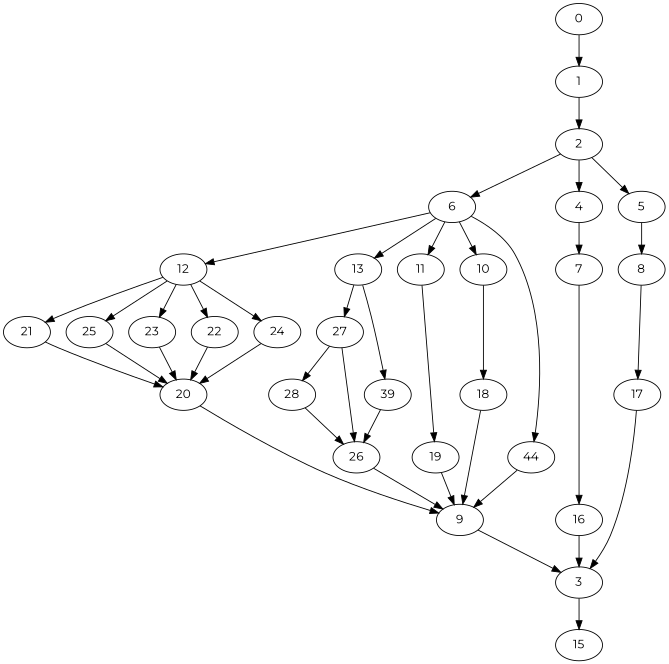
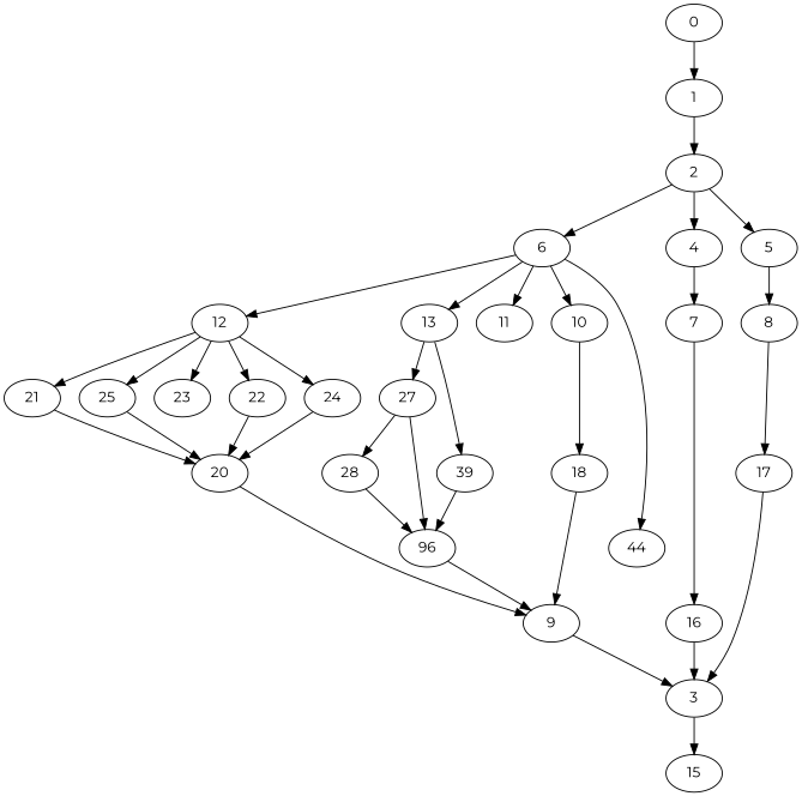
  digraph {
    fontname=Montserrat
    node [Weight=59 fontname=Montserrat]
    edge [Weight=4 fontname=Montserrat]
    1 [Weight=148]
    0
    2 [Weight=118]
    6 [Weight=30]
    4 [Weight=74]
    5 [Weight=74]
    12
    13
    11
    10
    n11 [Weight=118 label=44]
    7 [Weight=104]
    8 [Weight=44]
    21 [Weight=118]
    25 [Weight=104]
    23 [Weight=89]
    22 [Weight=74]
    24 [Weight=44]
    27 [Weight=89]
    n20 [Weight=89 label=39]
-   19 [Weight=118]
    18 [Weight=118]
    9 [Weight=104]
    20 [Weight=118]
    28
-   26 [Weight=89]
+   26 [Weight=89 label=96]
    16 [Weight=74]
    3 [Weight=133]
    17 [Weight=74]
    15 [Weight=30]
    1 -> 2 [Weight=6]
    0 -> 1 [Weight=10]
    2 -> 6 [Weight=7]
    2 -> 4 [Weight=2]
    2 -> 5 [Weight=7]
    6 -> 12 [Weight=7]
    6 -> 13 [Weight=10]
    6 -> 11
    6 -> 10 [Weight=5]
    6 -> n11 [Weight=6]
    4 -> 7 [Weight=6]
    5 -> 8 [Weight=5]
    12 -> 21 [Weight=9]
    12 -> 25 [Weight=3]
    12 -> 23 [Weight=7]
    12 -> 22 [Weight=7]
    12 -> 24 [Weight=6]
    13 -> 27 [Weight=2]
    13 -> n20 [Weight=9]
-   11 -> 19 [Weight=8]
    10 -> 18
-   n11 -> 9 [Weight=5]
    7 -> 16 [Weight=2]
    8 -> 17 [Weight=5]
    21 -> 20 [Weight=10]
    25 -> 20 [Weight=5]
-   23 -> 20 [Weight=3]
    22 -> 20 [Weight=6]
    24 -> 20
    27 -> 28 [Weight=10]
    27 -> 26
    n20 -> 26
-   19 -> 9 [Weight=5]
    18 -> 9
    9 -> 3 [Weight=8]
    20 -> 9 [Weight=8]
    28 -> 26
    26 -> 9 [Weight=7]
    16 -> 3 [Weight=9]
    3 -> 15 [Weight=10]
    17 -> 3 [Weight=10]
  }
